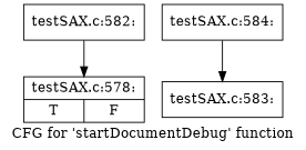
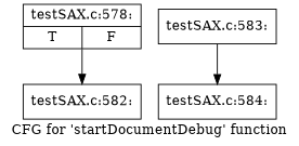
  digraph {
    label="CFG for 'startDocumentDebug' function"
    node [shape=record]
    n1 [label="{testSAX.c:578:|{<s0>T|<s1>F}}"]
    n2 [label="{testSAX.c:582:}"]
    n3 [label="{testSAX.c:583:}"]
    n4 [label="{testSAX.c:584:}"]
-   n2 -> n1
-   n4 -> n3
+   n1 -> n2
+   n3 -> n4
  }
